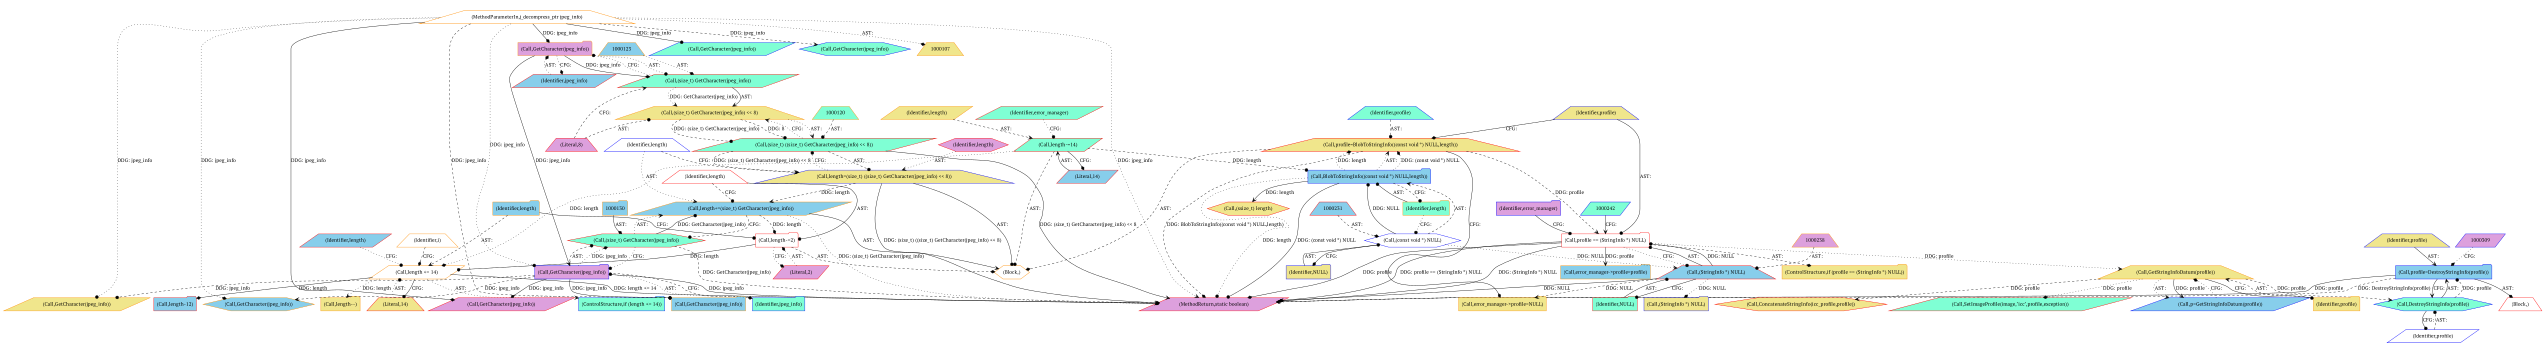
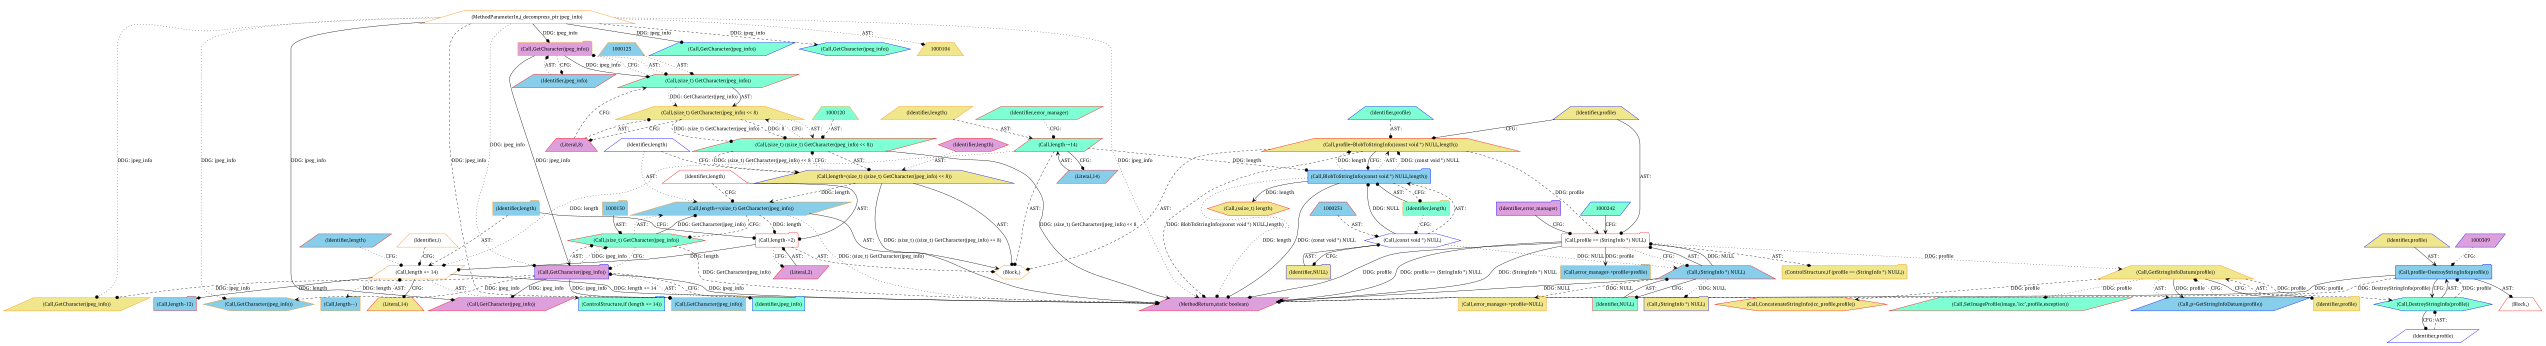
  digraph {
    fontname="PT Serif"
    node [color=red fillcolor=skyblue fontname="PT Serif" shape=folder style=filled]
    edge [arrowhead=dot fontname="PT Serif" style=solid]
    n1 [color=blue label="(Call,profile=DestroyStringInfo(profile))"]
    n2 [color=blue fillcolor=aquamarine label="(Call,DestroyStringInfo(profile))" shape=hexagon]
    n3 [fillcolor=white label="(Block,)" shape=trapezium]
    n4 [fillcolor=plum label="(MethodReturn,static boolean)" shape=parallelogram]
    n5 [color=blue fillcolor=white label="(Identifier,profile)" shape=parallelogram]
    n6 [color=darkorange fillcolor=khaki label="(Call,GetStringInfoDatum(profile))" shape=trapezium]
    n7 [fillcolor=khaki label="(Call,ConcatenateStringInfo(icc_profile,profile))" shape=hexagon]
    n8 [fillcolor=aquamarine label="(Call,SetImageProfile(image,\"icc\",profile,exception))" shape=parallelogram]
    n9 [color=blue label="(Call,p=GetStringInfoDatum(profile))" shape=parallelogram]
    n10 [color=darkorange fillcolor=khaki label="(Identifier,profile)"]
    n11 [fillcolor=white label="(Call,profile == (StringInfo *) NULL)"]
    n12 [label="(Call,(StringInfo *) NULL)" shape=trapezium]
    n13 [color=darkorange fillcolor=khaki label="(ControlStructure,if (profile == (StringInfo *) NULL))"]
    n14 [color=darkorange label="(Call,error_manager->profile=profile)"]
    n15 [color=darkorange fillcolor=khaki label="(Call,error_manager->profile=NULL)"]
    n16 [color=blue fillcolor=khaki label="(Call,(StringInfo *) NULL)"]
    n17 [fillcolor=aquamarine label="(Identifier,NULL)"]
    n18 [fillcolor=khaki label="(Call,profile=BlobToStringInfo((const void *) NULL,length))" shape=trapezium]
    n19 [color=blue label="(Call,BlobToStringInfo((const void *) NULL,length))"]
    n20 [color=darkorange fillcolor=white label="(Block,)" shape=hexagon]
    n21 [color=darkorange fillcolor=aquamarine label="(Identifier,length)"]
    n22 [fillcolor=khaki label="(Call,(ssize_t) length)" shape=hexagon]
    n23 [color=blue fillcolor=white label="(Call,(const void *) NULL)" shape=hexagon]
    n24 [color=blue fillcolor=khaki label="(Identifier,NULL)"]
    n25 [fillcolor=aquamarine label="(Call,length-=14)" shape=parallelogram]
    n26 [label="(Literal,14)" shape=parallelogram]
    n27 [color=darkorange fillcolor=white label="(Call,length <= 14)" shape=parallelogram]
    n28 [fillcolor=khaki label="(Literal,14)" shape=trapezium]
    n29 [label="(Call,length-12)"]
-   n30 [color=darkorange fillcolor=khaki label="(Call,length--)"]
+   n30 [color=darkorange label="(Call,length--)"]
    n31 [color=blue fillcolor=aquamarine label="(ControlStructure,if (length <= 14))"]
    n32 [fillcolor=white label="(Call,length-=2)"]
    n33 [fillcolor=plum label="(Literal,2)" shape=parallelogram]
    n34 [color=darkorange label="(Call,length+=(size_t) GetCharacter(jpeg_info))" shape=parallelogram]
    n35 [fillcolor=aquamarine label="(Call,(size_t) GetCharacter(jpeg_info))" shape=hexagon]
    n36 [color=blue fillcolor=plum label="(Call,GetCharacter(jpeg_info))"]
    n37 [fillcolor=plum label="(Call,GetCharacter(jpeg_info))" shape=parallelogram]
    n38 [color=darkorange fillcolor=khaki label="(Call,GetCharacter(jpeg_info))" shape=parallelogram]
    n39 [color=darkorange label="(Call,GetCharacter(jpeg_info))" shape=hexagon]
    n40 [color=blue fillcolor=aquamarine label="(Identifier,jpeg_info)"]
    n41 [color=darkorange label="(Call,GetCharacter(jpeg_info))"]
    n42 [color=darkorange fillcolor=plum label="(Call,GetCharacter(jpeg_info))"]
    n43 [fillcolor=aquamarine label="(Call,(size_t) GetCharacter(jpeg_info))" shape=parallelogram]
    n44 [label="(Identifier,jpeg_info)" shape=parallelogram]
    n45 [color=darkorange fillcolor=khaki label="(Call,(size_t) GetCharacter(jpeg_info) << 8)" shape=trapezium]
    n46 [color=darkorange fillcolor=white label="(MethodParameterIn,j_decompress_ptr jpeg_info)" shape=trapezium]
    n47 [color=blue fillcolor=aquamarine label="(Call,GetCharacter(jpeg_info))" shape=parallelogram]
    n48 [color=blue fillcolor=aquamarine label="(Call,GetCharacter(jpeg_info))" shape=hexagon]
-   1000104 [color=darkorange fillcolor=khaki shape=trapezium label=1000107]
+   1000104 [color=darkorange fillcolor=khaki shape=trapezium]
    n50 [color=blue fillcolor=khaki label="(Call,length=(size_t) ((size_t) GetCharacter(jpeg_info) << 8))" shape=trapezium]
    n51 [fillcolor=aquamarine label="(Call,(size_t) ((size_t) GetCharacter(jpeg_info) << 8))" shape=parallelogram]
    n52 [fillcolor=plum label="(Literal,8)" shape=trapezium]
    n53 [color=blue fillcolor=white label="(Identifier,length)" shape=trapezium]
    n54 [color=blue fillcolor=plum label="(Identifier,error_manager)"]
    n55 [color=blue fillcolor=khaki label="(Identifier,profile)" shape=trapezium]
    n56 [color=darkorange fillcolor=white label="(Identifier,i)" shape=trapezium]
    n57 [fillcolor=plum label="(Identifier,length)" shape=hexagon]
    n58 [color=darkorange label="(Identifier,length)"]
    n59 [fillcolor=aquamarine label="(Identifier,error_manager)" shape=parallelogram]
    n60 [color=blue fillcolor=aquamarine label="(Identifier,profile)" shape=trapezium]
    n61 [fillcolor=white label="(Identifier,length)" shape=trapezium]
    n62 [color=darkorange fillcolor=khaki label="(Identifier,length)" shape=parallelogram]
    n63 [color=blue fillcolor=khaki label="(Identifier,profile)" shape=trapezium]
    n64 [label="(Identifier,length)" shape=parallelogram]
    1000309 [color=blue fillcolor=plum shape=parallelogram]
    1000242 [color=blue fillcolor=aquamarine shape=parallelogram]
    1000231 [shape=trapezium]
    1000130 [color=darkorange]
    1000120 [color=darkorange fillcolor=aquamarine shape=trapezium]
    1000123 [color=darkorange shape=trapezium]
-   1000238 [color=darkorange fillcolor=plum shape=trapezium]
    n1 -> n2 [arrowhead=vee label="CFG: "]
    n1 -> n3 [arrowhead=diamond label="AST: "]
    n1 -> n4 [arrowhead=vee label="DDG: profile"]
    n1 -> n4 [arrowhead=diamond label="DDG: DestroyStringInfo(profile)" style=dashed]
    n2 -> n1 [arrowhead=vee label="AST: "]
    n2 -> n1 [label="DDG: profile" style=dashed]
    n2 -> n5 [label="CFG: "]
    n5 -> n2 [label="AST: " style=dashed]
    n6 -> n2 [arrowhead=vee label="DDG: profile" style=dashed]
    n6 -> n7 [arrowhead=vee label="DDG: profile" style=dashed]
    n6 -> n8 [arrowhead=diamond label="DDG: profile" style=dotted]
    n6 -> n9 [arrowhead=vee label="AST: " style=dotted]
    n6 -> n9 [arrowhead=vee label="DDG: profile"]
    n6 -> n10 [label="CFG: "]
    n9 -> n6 [arrowhead=diamond label="CFG: " style=dotted]
    n10 -> n6 [arrowhead=vee label="AST: " style=dashed]
    n11 -> n4 [arrowhead=diamond label="DDG: (StringInfo *) NULL"]
    n11 -> n4 [arrowhead=diamond label="DDG: profile"]
    n11 -> n4 [arrowhead=vee label="DDG: profile == (StringInfo *) NULL"]
    n11 -> n6 [arrowhead=vee label="DDG: profile" style=dotted]
    n11 -> n12 [label="CFG: " style=dotted]
    n11 -> n13 [arrowhead=diamond label="AST: " style=dashed]
    n11 -> n14 [arrowhead=vee label="DDG: profile"]
    n12 -> n4 [arrowhead=diamond label="DDG: NULL"]
    n12 -> n11 [label="AST: "]
    n12 -> n11 [label="DDG: NULL"]
    n12 -> n15 [arrowhead=vee label="DDG: NULL" style=dashed]
    n12 -> n16 [arrowhead=diamond label="DDG: NULL" style=dotted]
    n12 -> n17 [label="CFG: "]
    n17 -> n12 [label="AST: "]
    n18 -> n4 [arrowhead=diamond label="DDG: BlobToStringInfo((const void *) NULL,length)" style=dashed]
    n18 -> n11 [arrowhead=vee label="DDG: profile" style=dashed]
-   n18 -> n15 [arrowhead=diamond label="CFG: "]
+   n18 -> n19 [arrowhead=diamond label="CFG: "]
    n18 -> n20 [arrowhead=diamond label="AST: " style=dashed]
    n19 -> n4 [label="DDG: length" style=dotted]
    n19 -> n4 [label="DDG: (const void *) NULL"]
    n19 -> n18 [arrowhead=vee label="AST: " style=dotted]
    n19 -> n18 [arrowhead=diamond label="DDG: (const void *) NULL" style=dotted]
    n19 -> n18 [arrowhead=diamond label="DDG: length" style=dotted]
    n19 -> n21 [label="CFG: " style=dashed]
    n19 -> n22 [arrowhead=vee label="DDG: length"]
    n21 -> n19 [label="AST: "]
    n21 -> n23 [label="CFG: " style=dotted]
    n23 -> n12 [arrowhead=vee label="DDG: NULL" style=dotted]
    n23 -> n19 [arrowhead=vee label="AST: " style=dashed]
    n23 -> n19 [label="DDG: NULL"]
    n23 -> n24 [arrowhead=diamond label="CFG: "]
    n24 -> n23 [label="AST: "]
    n25 -> n19 [label="DDG: length" style=dashed]
    n25 -> n20 [label="AST: " style=dashed]
    n25 -> n26 [arrowhead=diamond label="CFG: "]
    n25 -> n27 [arrowhead=diamond label="DDG: length" style=dotted]
    n26 -> n25 [arrowhead=vee label="AST: "]
    n27 -> n4 [label="DDG: length <= 14"]
    n27 -> n28 [label="CFG: "]
    n27 -> n29 [arrowhead=diamond label="DDG: length"]
    n27 -> n30 [arrowhead=vee label="DDG: length" style=dotted]
    n27 -> n31 [arrowhead=vee label="AST: " style=dotted]
    n28 -> n27 [label="AST: " style=dotted]
    n32 -> n20 [arrowhead=diamond label="AST: " style=dashed]
    n32 -> n27 [label="DDG: length"]
    n32 -> n33 [arrowhead=diamond label="CFG: " style=dotted]
-   n33 -> n32 [arrowhead=diamond label="AST: " style=dotted]
+   n33 -> n32 [arrowhead=diamond label="AST: "]
    n34 -> n4 [label="DDG: (size_t) GetCharacter(jpeg_info)" style=dotted]
    n34 -> n20 [arrowhead=vee label="AST: "]
    n34 -> n32 [arrowhead=diamond label="DDG: length" style=dashed]
    n34 -> n35 [label="CFG: " style=dashed]
    n35 -> n4 [arrowhead=vee label="DDG: GetCharacter(jpeg_info)" style=dashed]
    n35 -> n34 [arrowhead=vee label="AST: " style=dotted]
    n35 -> n34 [label="DDG: GetCharacter(jpeg_info)"]
    n35 -> n36 [label="CFG: " style=dotted]
    n36 -> n4 [arrowhead=vee label="DDG: jpeg_info"]
    n36 -> n35 [label="AST: " style=dashed]
    n36 -> n35 [arrowhead=diamond label="DDG: jpeg_info" style=dotted]
    n36 -> n37 [arrowhead=diamond label="DDG: jpeg_info"]
    n36 -> n38 [label="DDG: jpeg_info" style=dashed]
    n36 -> n39 [arrowhead=vee label="DDG: jpeg_info" style=dashed]
    n36 -> n40 [arrowhead=diamond label="CFG: " style=dashed]
    n36 -> n41 [label="DDG: jpeg_info"]
    n40 -> n36 [label="AST: " style=dotted]
    n42 -> n36 [arrowhead=vee label="DDG: jpeg_info"]
    n42 -> n43 [label="AST: " style=dotted]
    n42 -> n43 [arrowhead=diamond label="DDG: jpeg_info"]
    n42 -> n44 [arrowhead=diamond label="CFG: " style=dotted]
    n43 -> n42 [label="CFG: " style=dotted]
    n43 -> n45 [arrowhead=vee label="AST: "]
    n43 -> n45 [arrowhead=vee label="DDG: GetCharacter(jpeg_info)" style=dotted]
    n44 -> n42 [arrowhead=diamond label="AST: " style=dotted]
    n45 -> n51 [arrowhead=vee label="AST: " style=dotted]
    n45 -> n51 [label="DDG: (size_t) GetCharacter(jpeg_info)" style=dashed]
    n45 -> n51 [label="DDG: 8" style=dashed]
+   n45 -> n52 [arrowhead=diamond label="CFG: " style=dashed]
    n46 -> n4 [arrowhead=vee label="DDG: jpeg_info" style=dotted]
    n46 -> n36 [label="DDG: jpeg_info" style=dotted]
    n46 -> n37 [arrowhead=diamond label="DDG: jpeg_info"]
    n46 -> n38 [label="DDG: jpeg_info" style=dotted]
    n46 -> n39 [arrowhead=diamond label="DDG: jpeg_info" style=dotted]
    n46 -> n41 [label="DDG: jpeg_info" style=dashed]
    n46 -> n42 [arrowhead=diamond label="DDG: jpeg_info"]
    n46 -> n47 [label="DDG: jpeg_info"]
    n46 -> n48 [arrowhead=vee label="DDG: jpeg_info" style=dashed]
    n46 -> 1000104 [arrowhead=diamond label="AST: " style=dotted]
    n50 -> n4 [arrowhead=vee label="DDG: (size_t) ((size_t) GetCharacter(jpeg_info) << 8)"]
    n50 -> n20 [label="AST: "]
    n50 -> n34 [arrowhead=vee label="DDG: length" style=dashed]
    n50 -> n51 [label="CFG: " style=dotted]
    n51 -> n4 [arrowhead=vee label="DDG: (size_t) GetCharacter(jpeg_info) << 8"]
    n51 -> n45 [arrowhead=vee label="CFG: " style=dotted]
    n51 -> n50 [label="AST: " style=dashed]
    n51 -> n50 [arrowhead=vee label="DDG: (size_t) GetCharacter(jpeg_info) << 8" style=dashed]
    n52 -> n43 [arrowhead=vee label="CFG: " style=dashed]
    n52 -> n45 [label="AST: " style=dashed]
    n53 -> n34 [arrowhead=vee label="AST: " style=dotted]
    n53 -> n50 [arrowhead=vee label="CFG: " style=dashed]
    n54 -> n11 [label="CFG: "]
    n55 -> n1 [arrowhead=vee label="AST: "]
    n56 -> n27 [arrowhead=diamond label="CFG: " style=dashed]
    n57 -> n50 [arrowhead=vee label="AST: " style=dotted]
    n58 -> n27 [arrowhead=vee label="AST: " style=dashed]
    n58 -> n32 [label="CFG: "]
    n59 -> n25 [label="CFG: " style=dotted]
    n60 -> n18 [label="AST: " style=dashed]
    n61 -> n32 [label="AST: "]
    n61 -> n34 [label="CFG: " style=dashed]
    n62 -> n25 [arrowhead=vee label="AST: " style=dashed]
    n63 -> n11 [label="AST: "]
    n63 -> n18 [arrowhead=diamond label="CFG: "]
    n64 -> n27 [label="CFG: " style=dotted]
    1000309 -> n1 [arrowhead=diamond label="CFG: " style=dotted]
    1000242 -> n11 [arrowhead=vee label="CFG: "]
    1000231 -> n23 [arrowhead=diamond label="AST: " style=dashed]
    1000130 -> n35 [arrowhead=diamond label="AST: "]
    1000120 -> n51 [label="AST: " style=dashed]
    1000123 -> n43 [arrowhead=diamond label="AST: " style=dotted]
-   1000238 -> n12 [label="AST: " style=dashed]
  }
